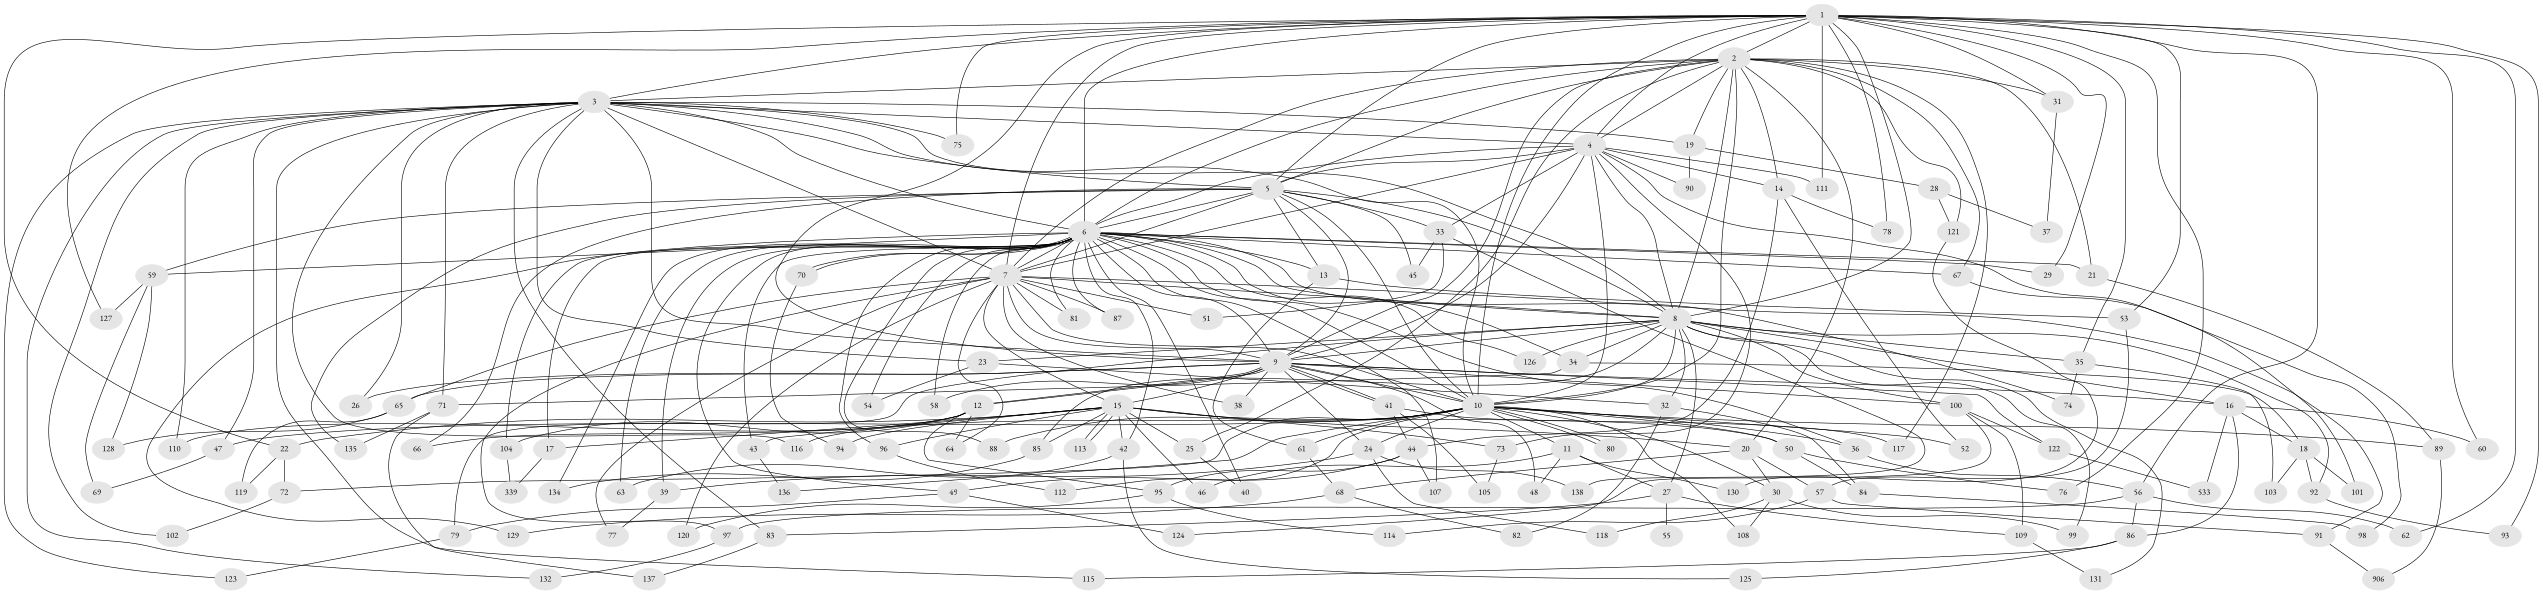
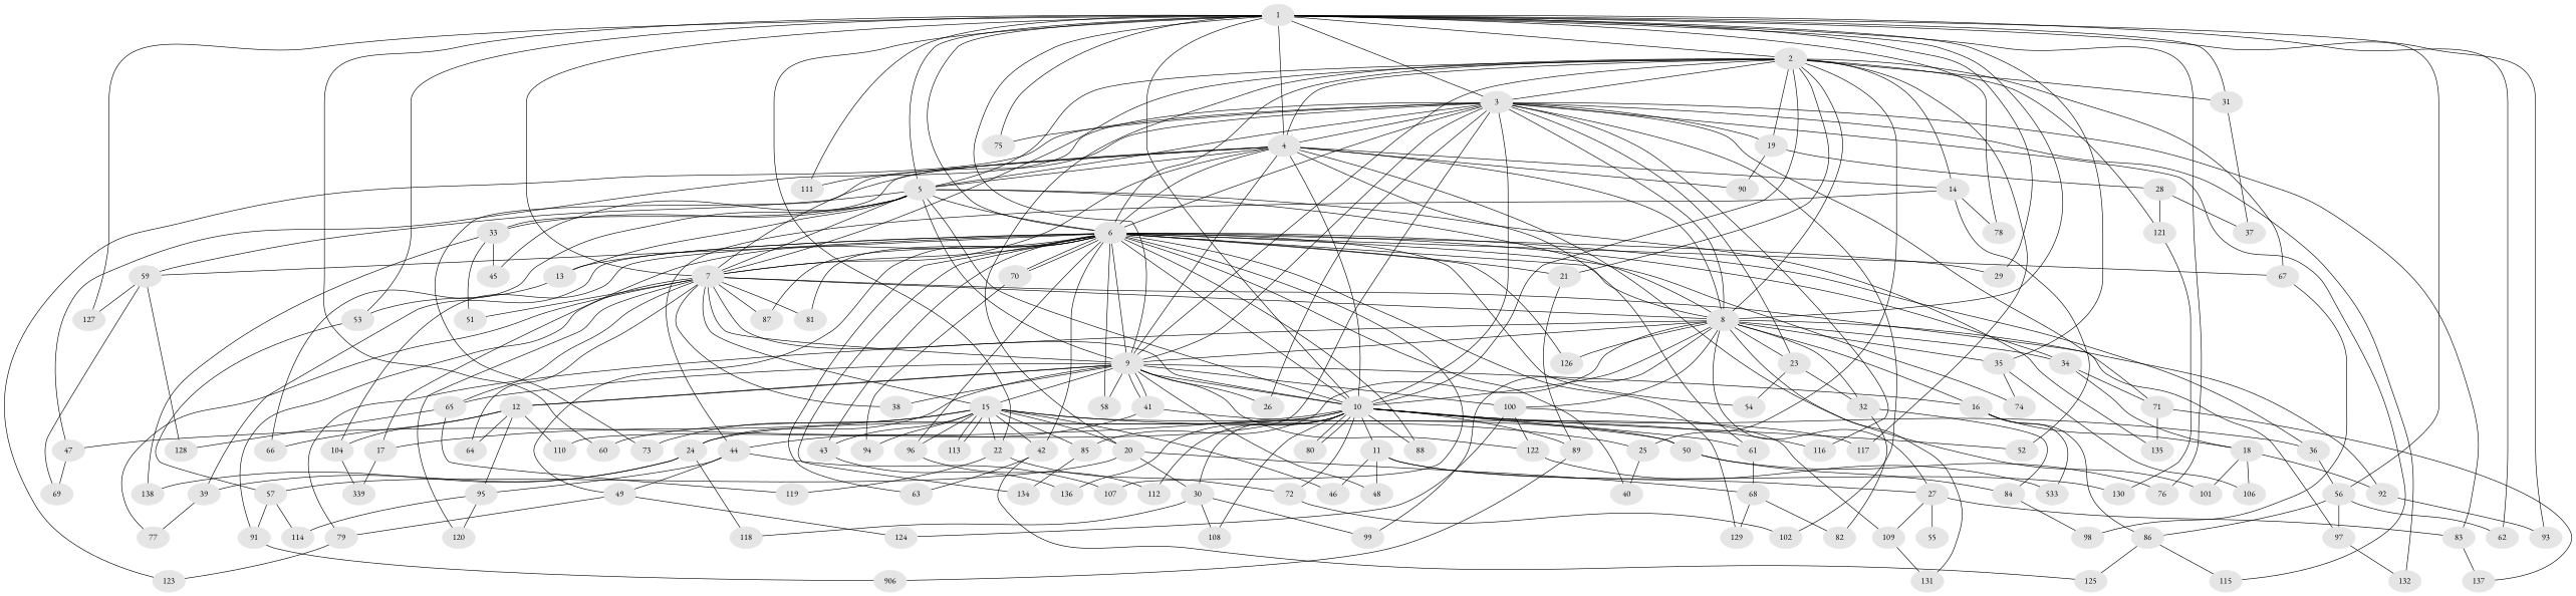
  graph {
    fontname="EB Garamond"
    node [color=gray90 fontname="EB Garamond" style=filled]
    edge [fontname="EB Garamond"]
    1
    2
    3
    4
    5
    6
    7
    8
    9
    10
    22
    29
    31
    35
    53
    56
    60
    62
    75
    76
    78
    93
    111
    127
    14
    19
    20
    21
    25
    67
    117
    121
    23
    26
    47
    71
    83
    102
    110
    115
    116
    123
    132
    33
    61
    73
    90
    101
    13
    45
    59
    66
    135
    17
    34
    36
    39
    40
    42
    43
    49
    54
    58
    63
    70
    74
    81
    87
    88
    96
    104
    107
    126
    129
    134
    15
    38
    51
    64
    65
    77
    91
    97
    120
    16
    27
    32
    79
    85
    92
    99
    100
    131
    12
    24
    41
    48
    122
    11
    30
    50
    52
    72
    80
    89
    108
    112
    136
    119
    37
-   103
+   103 [label=106]
    57
    86
    44
    28
    68
    98
    130
    69
    137
    138
-   105
    128
    n124 [label=339]
    18
    125
    124
    94
    46
    113
    n131 [label=906]
    n132 [label=533]
    55
    109
    82
    84
    95
    118
    114
    1 -- 2
    1 -- 3
    1 -- 4
    1 -- 5
    1 -- 6
    1 -- 7
    1 -- 8
    1 -- 9
    1 -- 10
    1 -- 22
    1 -- 29
    1 -- 31
    1 -- 35
    1 -- 53
    1 -- 56
    1 -- 60
    1 -- 62
    1 -- 75
    1 -- 76
    1 -- 78
    1 -- 93
    1 -- 111
    1 -- 127
    2 -- 3
    2 -- 4
    2 -- 5
    2 -- 6
    2 -- 7
    2 -- 8
    2 -- 9
    2 -- 10
    2 -- 31
    2 -- 14
    2 -- 19
    2 -- 20
    2 -- 21
    2 -- 25
    2 -- 67
    2 -- 117
    2 -- 121
    3 -- 4
    3 -- 5
    3 -- 6
    3 -- 7
    3 -- 8
    3 -- 9
    3 -- 10
    3 -- 75
    3 -- 19
    3 -- 23
    3 -- 26
    3 -- 47
    3 -- 71
    3 -- 83
    3 -- 102
    3 -- 110
    3 -- 115
    3 -- 116
    3 -- 123
    3 -- 132
    4 -- 5
    4 -- 6
    4 -- 7
    4 -- 8
    4 -- 9
    4 -- 10
    4 -- 111
    4 -- 14
    4 -- 33
-   13 -- 61
+   4 -- 61
    4 -- 73
    4 -- 90
    4 -- 101
    5 -- 6
    5 -- 7
    5 -- 8
    5 -- 9
    5 -- 10
    5 -- 33
    5 -- 13
    5 -- 45
    5 -- 59
    5 -- 66
    5 -- 135
    6 -- 7
    6 -- 8
    6 -- 9
    6 -- 10
    6 -- 29
    6 -- 21
    6 -- 67
    6 -- 13
    6 -- 59
    6 -- 17
    6 -- 34
    6 -- 36
    6 -- 39
    6 -- 40
    6 -- 42
    6 -- 43
    6 -- 49
    6 -- 54
    6 -- 58
    6 -- 63
    6 -- 70
    6 -- 70
    6 -- 74
    6 -- 81
    6 -- 87
    6 -- 88
    6 -- 96
    6 -- 104
    6 -- 107
    6 -- 126
    6 -- 129
    6 -- 134
    7 -- 8
    7 -- 9
    7 -- 10
    7 -- 81
    7 -- 87
    7 -- 15
    7 -- 38
    7 -- 51
    7 -- 64
    7 -- 65
    7 -- 77
    7 -- 91
    7 -- 97
    7 -- 120
    8 -- 9
    8 -- 10
    8 -- 35
    8 -- 23
    8 -- 34
    8 -- 126
    8 -- 16
    8 -- 27
    8 -- 32
    8 -- 79
    8 -- 85
    8 -- 92
    8 -- 99
    8 -- 100
    8 -- 131
    9 -- 10
    9 -- 26
    9 -- 58
    9 -- 15
    9 -- 38
    9 -- 65
    9 -- 16
    9 -- 100
    9 -- 12
    9 -- 12
    9 -- 24
    9 -- 41
    9 -- 41
    9 -- 48
    9 -- 122
-   16 -- 60
+   10 -- 60
    10 -- 47
    10 -- 116
    10 -- 61
    10 -- 36
    10 -- 88
    10 -- 24
    10 -- 11
    10 -- 30
    10 -- 50
    10 -- 52
    10 -- 72
    10 -- 80
    10 -- 80
    10 -- 89
    10 -- 108
    10 -- 112
    10 -- 136
    22 -- 72
    22 -- 119
    31 -- 37
    35 -- 74
    35 -- 103
    53 -- 57
    56 -- 62
    56 -- 97
    56 -- 86
    14 -- 78
    14 -- 52
    14 -- 44
    19 -- 90
    19 -- 28
    20 -- 30
    20 -- 57
    20 -- 68
    21 -- 89
    25 -- 40
    67 -- 98
    121 -- 130
    23 -- 54
    23 -- 32
    47 -- 69
    71 -- 135
    71 -- 137
    83 -- 137
    33 -- 45
    33 -- 51
    33 -- 138
    61 -- 68
-   73 -- 105
    13 -- 53
    59 -- 127
    59 -- 69
    59 -- 128
    17 -- n124
    34 -- 71
    34 -- 18
    36 -- 56
    39 -- 77
    42 -- 63
    42 -- 125
    43 -- 136
    49 -- 79
    49 -- 124
    70 -- 94
    96 -- 112
    104 -- n124
    15 -- 22
    15 -- 20
    15 -- 25
    15 -- 73
    15 -- 17
    15 -- 42
    15 -- 43
    15 -- 96
    15 -- 85
    15 -- 50
    15 -- 94
    15 -- 46
    15 -- 113
    15 -- 113
    65 -- 119
    65 -- 128
    91 -- n131
    97 -- 132
    16 -- 86
    16 -- 18
    16 -- n132
    27 -- 83
    27 -- 55
    27 -- 109
    32 -- 82
    32 -- 84
    79 -- 123
    85 -- 134
    92 -- 93
    100 -- 122
    100 -- 124
    100 -- 109
    12 -- 110
    12 -- 66
    12 -- 104
    12 -- 64
    12 -- 95
    24 -- 39
    24 -- 138
    24 -- 118
    41 -- 117
    41 -- 44
-   41 -- 105
    122 -- n132
    11 -- 27
    11 -- 48
    11 -- 130
    11 -- 46
    30 -- 99
    30 -- 108
    30 -- 118
    50 -- 76
    50 -- 84
    72 -- 102
    89 -- n131
    57 -- 91
    57 -- 114
    86 -- 115
    86 -- 125
    44 -- 49
    44 -- 107
    44 -- 95
    28 -- 121
    28 -- 37
    68 -- 129
    68 -- 82
    18 -- 101
    18 -- 92
    18 -- 103
    109 -- 131
    84 -- 98
    95 -- 120
    95 -- 114
  }
